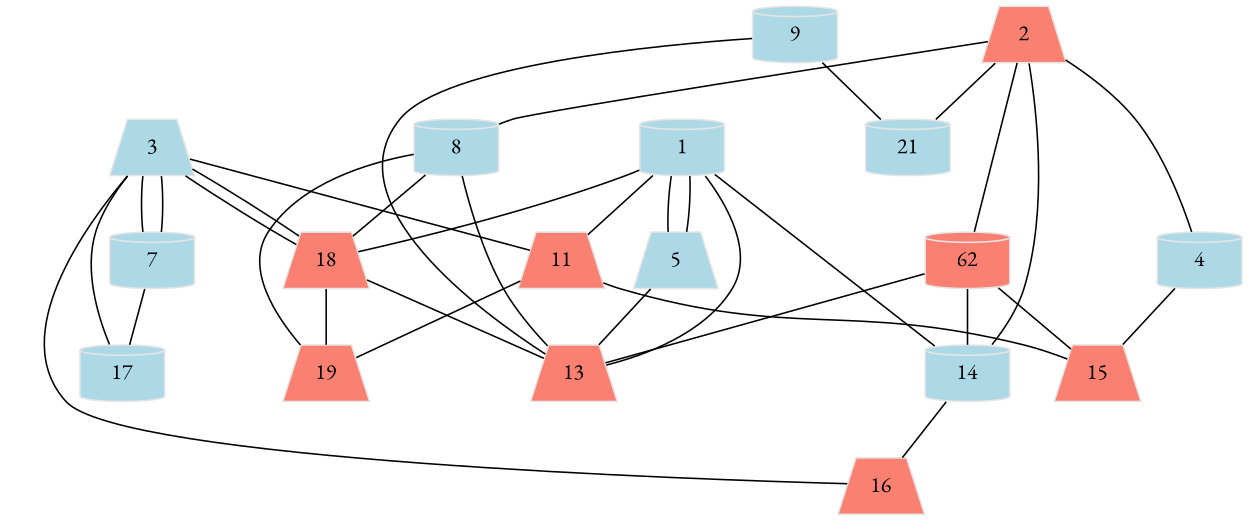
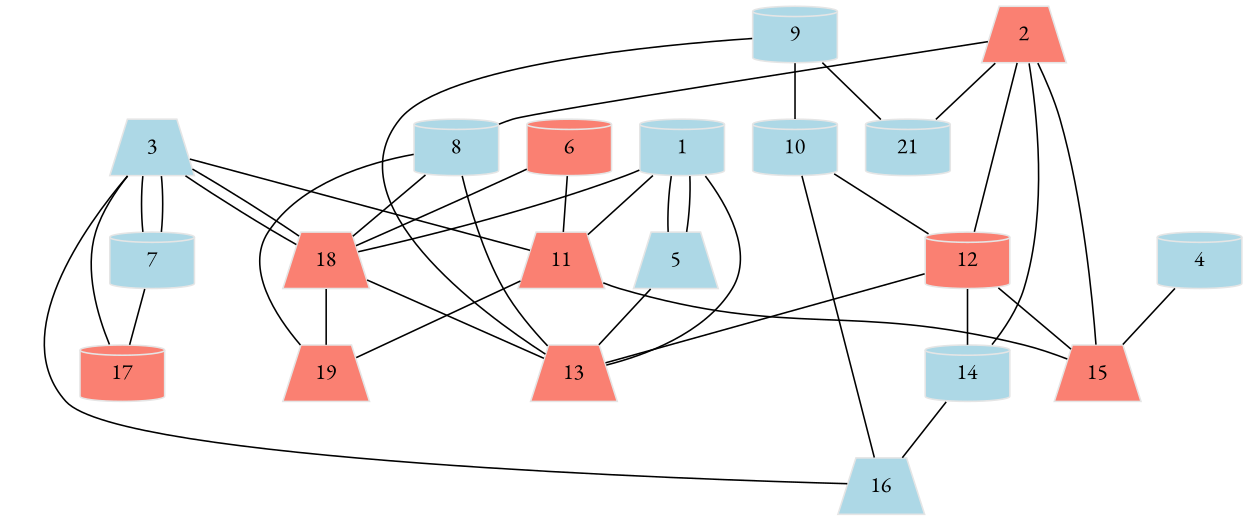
  graph {
    fontname="EB Garamond"
    node [color=gray90 fillcolor=lightblue fontname="EB Garamond" shape=cylinder style=filled]
    edge [fontname="EB Garamond"]
    5 [shape=trapezium]
    1
    11 [fillcolor=salmon shape=trapezium]
    13 [fillcolor=salmon shape=trapezium]
    14
    18 [fillcolor=salmon shape=trapezium]
    15 [fillcolor=salmon shape=trapezium]
    19 [fillcolor=salmon shape=trapezium]
-   16 [fillcolor=salmon shape=trapezium]
+   16 [shape=trapezium]
    2 [fillcolor=salmon shape=trapezium]
    4
    8
-   12 [fillcolor=salmon label=62]
+   12 [fillcolor=salmon]
    n14 [label=21]
    3 [shape=trapezium]
    7
-   17
+   17 [fillcolor=salmon]
+   6 [fillcolor=salmon]
    9
+   10
    5 -- 13
    1 -- 5
    1 -- 5
    1 -- 11
    1 -- 13
-   1 -- 14
    1 -- 18
    11 -- 15
    11 -- 19
    14 -- 16
    18 -- 13
    18 -- 19
    2 -- 14
-   2 -- 4
+   2 -- 15
    2 -- 8
    2 -- 12
    2 -- n14
    4 -- 15
    8 -- 13
    8 -- 18
    8 -- 19
    12 -- 13
    12 -- 14
    12 -- 15
    3 -- 11
    3 -- 18
    3 -- 18
    3 -- 16
    3 -- 7
    3 -- 7
    3 -- 17
    7 -- 17
+   6 -- 11
+   6 -- 18
    9 -- 13
    9 -- n14
+   9 -- 10
+   10 -- 16
+   10 -- 12
  }
